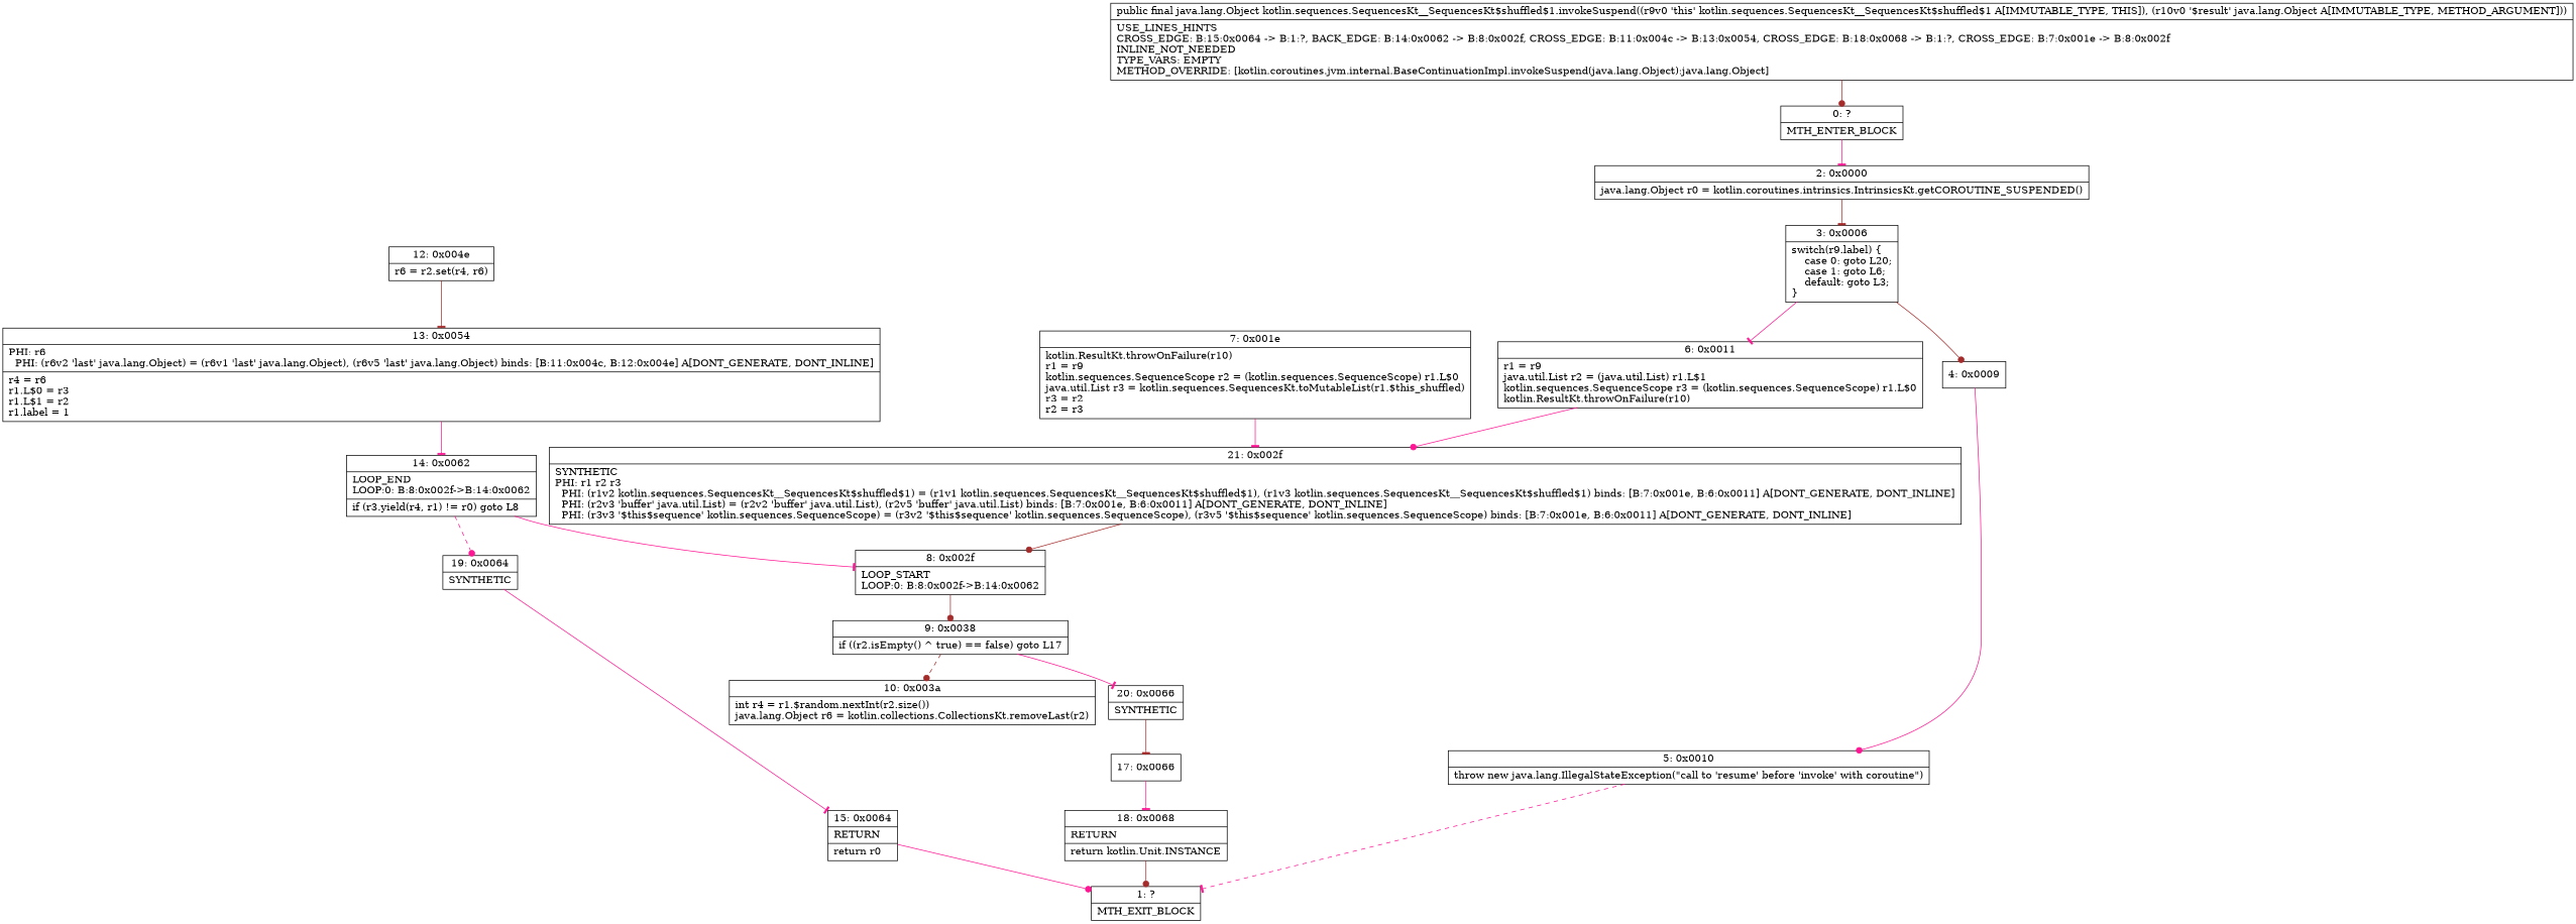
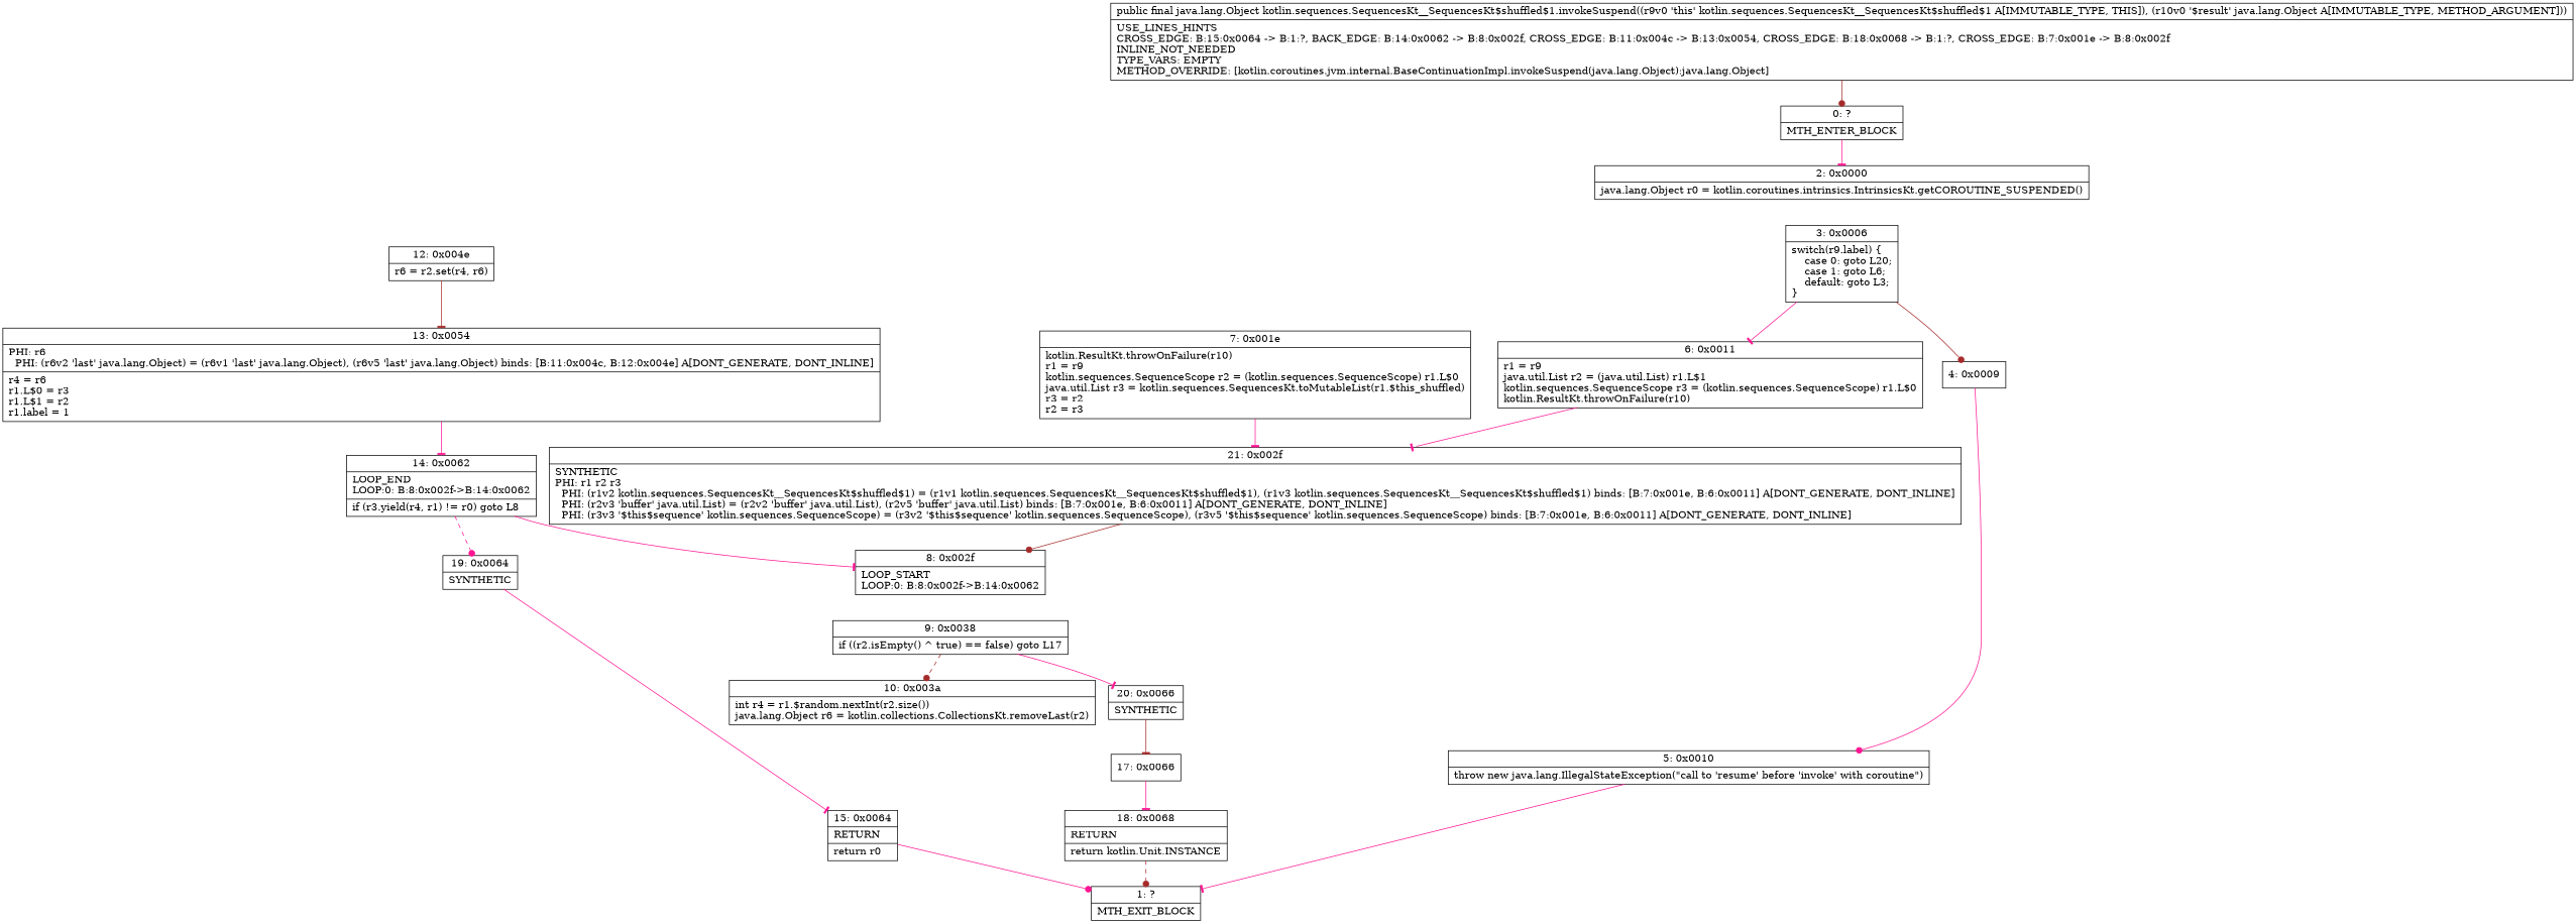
  digraph {
    node [shape=record]
    edge [arrowhead=tee color=deeppink]
    n1 [label="{0\:\ ?|MTH_ENTER_BLOCK\l}"]
    n2 [label="{2\:\ 0x0000|java.lang.Object r0 = kotlin.coroutines.intrinsics.IntrinsicsKt.getCOROUTINE_SUSPENDED()\l}"]
    n3 [label="{3\:\ 0x0006|switch(r9.label) \{\l    case 0: goto L20;\l    case 1: goto L6;\l    default: goto L3;\l\}\l}"]
    n4 [label="{4\:\ 0x0009}"]
    n5 [label="{6\:\ 0x0011|r1 = r9\ljava.util.List r2 = (java.util.List) r1.L$1\lkotlin.sequences.SequenceScope r3 = (kotlin.sequences.SequenceScope) r1.L$0\lkotlin.ResultKt.throwOnFailure(r10)\l}"]
    n6 [label="{5\:\ 0x0010|throw new java.lang.IllegalStateException(\"call to 'resume' before 'invoke' with coroutine\")\l}"]
    n7 [label="{21\:\ 0x002f|SYNTHETIC\lPHI: r1 r2 r3 \l  PHI: (r1v2 kotlin.sequences.SequencesKt__SequencesKt$shuffled$1) = (r1v1 kotlin.sequences.SequencesKt__SequencesKt$shuffled$1), (r1v3 kotlin.sequences.SequencesKt__SequencesKt$shuffled$1) binds: [B:7:0x001e, B:6:0x0011] A[DONT_GENERATE, DONT_INLINE]\l  PHI: (r2v3 'buffer' java.util.List) = (r2v2 'buffer' java.util.List), (r2v5 'buffer' java.util.List) binds: [B:7:0x001e, B:6:0x0011] A[DONT_GENERATE, DONT_INLINE]\l  PHI: (r3v3 '$this$sequence' kotlin.sequences.SequenceScope) = (r3v2 '$this$sequence' kotlin.sequences.SequenceScope), (r3v5 '$this$sequence' kotlin.sequences.SequenceScope) binds: [B:7:0x001e, B:6:0x0011] A[DONT_GENERATE, DONT_INLINE]\l}"]
    n8 [label="{7\:\ 0x001e|kotlin.ResultKt.throwOnFailure(r10)\lr1 = r9\lkotlin.sequences.SequenceScope r2 = (kotlin.sequences.SequenceScope) r1.L$0\ljava.util.List r3 = kotlin.sequences.SequencesKt.toMutableList(r1.$this_shuffled)\lr3 = r2\lr2 = r3\l}"]
    n9 [label="{1\:\ ?|MTH_EXIT_BLOCK\l}"]
    n10 [label="{8\:\ 0x002f|LOOP_START\lLOOP:0: B:8:0x002f\-\>B:14:0x0062\l}"]
    n11 [label="{9\:\ 0x0038|if ((r2.isEmpty() ^ true) == false) goto L17\l}"]
    n12 [label="{10\:\ 0x003a|int r4 = r1.$random.nextInt(r2.size())\ljava.lang.Object r6 = kotlin.collections.CollectionsKt.removeLast(r2)\l}"]
    n13 [label="{20\:\ 0x0066|SYNTHETIC\l}"]
    n14 [label="{17\:\ 0x0066}"]
    n15 [label="{12\:\ 0x004e|r6 = r2.set(r4, r6)\l}"]
    n16 [label="{13\:\ 0x0054|PHI: r6 \l  PHI: (r6v2 'last' java.lang.Object) = (r6v1 'last' java.lang.Object), (r6v5 'last' java.lang.Object) binds: [B:11:0x004c, B:12:0x004e] A[DONT_GENERATE, DONT_INLINE]\l|r4 = r6\lr1.L$0 = r3\lr1.L$1 = r2\lr1.label = 1\l}"]
    n17 [label="{14\:\ 0x0062|LOOP_END\lLOOP:0: B:8:0x002f\-\>B:14:0x0062\l|if (r3.yield(r4, r1) != r0) goto L8\l}"]
    n18 [label="{19\:\ 0x0064|SYNTHETIC\l}"]
    n19 [label="{15\:\ 0x0064|RETURN\l|return r0\l}"]
    n20 [label="{18\:\ 0x0068|RETURN\l|return kotlin.Unit.INSTANCE\l}"]
    n21 [label="{public final java.lang.Object kotlin.sequences.SequencesKt__SequencesKt$shuffled$1.invokeSuspend((r9v0 'this' kotlin.sequences.SequencesKt__SequencesKt$shuffled$1 A[IMMUTABLE_TYPE, THIS]), (r10v0 '$result' java.lang.Object A[IMMUTABLE_TYPE, METHOD_ARGUMENT]))  | USE_LINES_HINTS\lCROSS_EDGE: B:15:0x0064 \-\> B:1:?, BACK_EDGE: B:14:0x0062 \-\> B:8:0x002f, CROSS_EDGE: B:11:0x004c \-\> B:13:0x0054, CROSS_EDGE: B:18:0x0068 \-\> B:1:?, CROSS_EDGE: B:7:0x001e \-\> B:8:0x002f\lINLINE_NOT_NEEDED\lTYPE_VARS: EMPTY\lMETHOD_OVERRIDE: [kotlin.coroutines.jvm.internal.BaseContinuationImpl.invokeSuspend(java.lang.Object):java.lang.Object]\l}"]
    n1 -> n2
-   n2 -> n3 [color=brown]
    n3 -> n4 [arrowhead=dot color=brown]
    n3 -> n5
    n4 -> n6 [arrowhead=dot]
-   n5 -> n7 [arrowhead=dot]
-   n6 -> n9 [style=dashed]
+   n5 -> n7
+   n6 -> n9
    n7 -> n10 [arrowhead=dot color=brown]
    n8 -> n7
-   n10 -> n11 [arrowhead=dot color=brown]
    n11 -> n12 [arrowhead=dot color=brown style=dashed]
    n11 -> n13
    n13 -> n14 [color=brown]
    n14 -> n20
    n15 -> n16 [color=brown]
    n16 -> n17
    n17 -> n10
    n17 -> n18 [arrowhead=dot style=dashed]
    n18 -> n19
    n19 -> n9 [arrowhead=dot]
-   n20 -> n9 [arrowhead=dot color=brown]
+   n20 -> n9 [arrowhead=dot color=brown style=dashed]
    n21 -> n1 [arrowhead=dot color=brown]
  }
